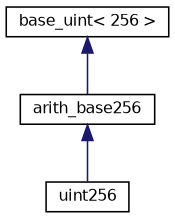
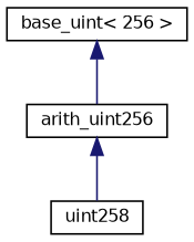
  digraph {
    rankdir=TB
    node [color=black fillcolor=white fontname=Helvetica fontsize=10 shape=record style=filled]
    edge [color=midnightblue dir=back fontname=Helvetica fontsize=10 labelfontname=Helvetica labelfontsize=10 style=solid]
    n1 [height=0.2 label="base_uint\< 256 \>" width=0.4]
-   n2 [height=0.2 label=arith_base256 width=0.4]
-   n3 [height=0.2 label=uint256 width=0.4]
+   n2 [height=0.2 label=arith_uint256 width=0.4]
+   n3 [height=0.2 label=uint258 width=0.4]
    n1 -> n2
    n2 -> n3
  }
